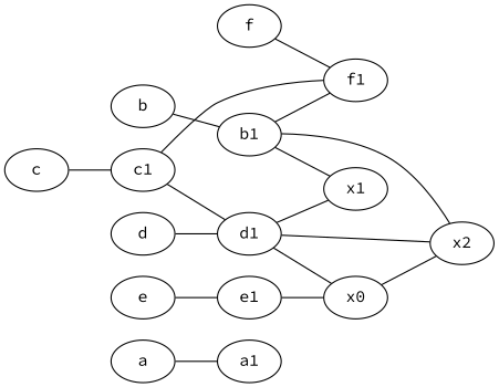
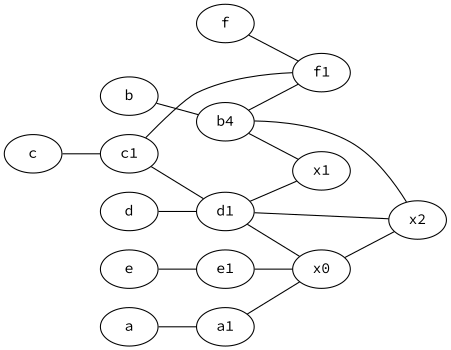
  graph {
    fontname="Source Code Pro"
    rankdir=LR
    node [fontname="Source Code Pro"]
    edge [fontname="Source Code Pro"]
    b
-   b1
+   b1 [label=b4]
    f1
    x2
    x1
    x0
    f
    e
    e1
    a1
    d1
    d
    c
    c1
    a
    b -- b1
    b1 -- f1
    b1 -- x2
    b1 -- x1
    x0 -- x2
    f -- f1
    e -- e1
    e1 -- x0
+   a1 -- x0
    d1 -- x2
    d1 -- x1
    d1 -- x0
    d -- d1
    c -- c1
    c1 -- f1
    c1 -- d1
    a -- a1
  }
